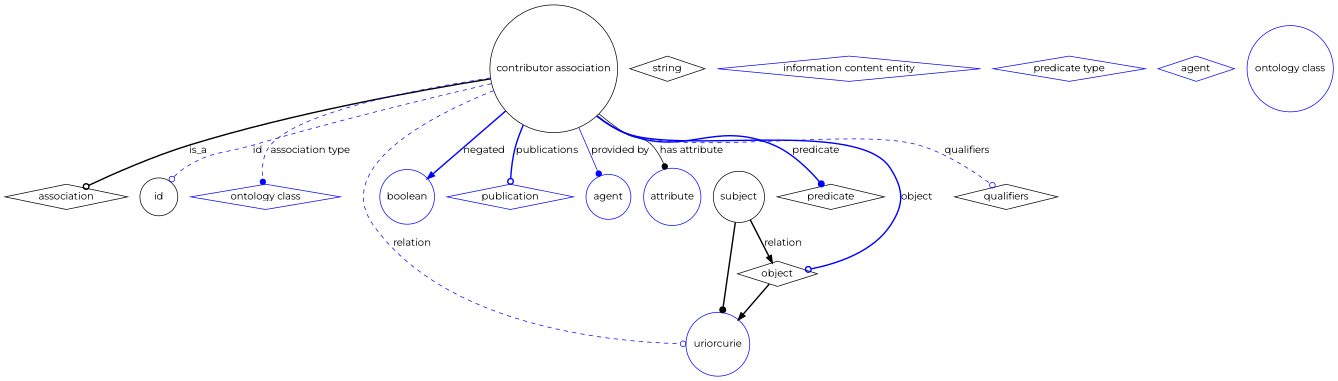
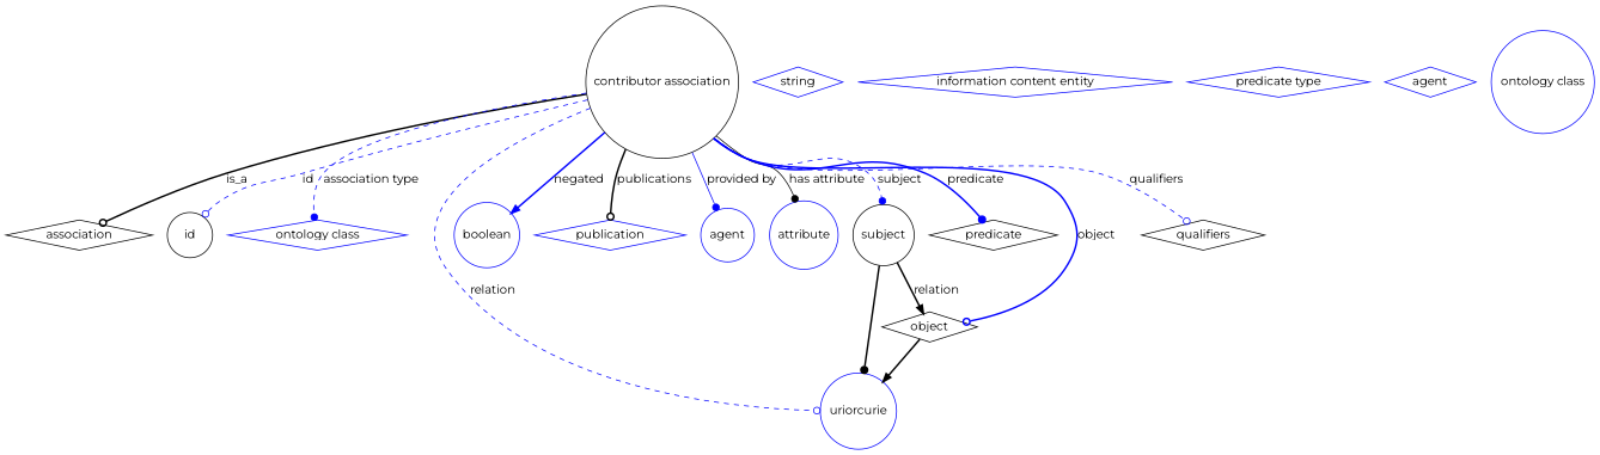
  digraph {
    fontname=Montserrat
    node [fontname=Montserrat shape=diamond color=blue]
    edge [arrowhead=odot fontname=Montserrat style=bold color=blue]
    n1 [height=0.5 label="contributor association" shape=circle width=2.5276 color=""]
    association [height=0.5 width=1.3902 color=""]
    id [height=0.5 shape=circle width=0.75 color=""]
    n4 [height=0.5 label="ontology class" width=1.7151]
    n5 [height=0.5 label=uriorcurie shape=circle width=1.2638]
    n6 [height=0.5 label=boolean shape=circle width=1.0652]
    n7 [height=0.5 label=publication width=1.3902]
    n8 [height=0.5 label=agent shape=circle width=0.83048]
    n9 [height=0.5 label=attribute shape=circle width=1.1193]
    subject [height=0.5 shape=circle width=0.99297 color=""]
    predicate [height=0.5 width=1.1916 color=""]
    object [height=0.5 width=0.9027 color=""]
    qualifiers [height=0.5 width=1.2277 color=""]
-   n14 [color=black height=0.5 label=string width=0.84854]
+   n14 [height=0.5 label=string width=0.84854]
    n15 [height=0.5 label="information content entity" width=2.8706]
    n16 [height=0.5 label="predicate type" width=1.679]
    n17 [height=0.5 label=agent width=0.83048]
    n18 [height=0.5 label="ontology class" shape=circle width=1.7151]
    n1 -> association [label=is_a color=""]
    n1 -> id [label=id style=dashed]
    n1 -> n4 [arrowhead=dot label="association type" style=dashed]
    n1 -> n5 [label=relation style=dashed]
    n1 -> n6 [arrowhead=normal label=negated]
-   n1 -> n7 [label=publications]
+   n1 -> n7 [color=black label=publications]
    n1 -> n8 [arrowhead=dot label="provided by" style=solid]
    n1 -> n9 [arrowhead=dot color=black label="has attribute" style=solid]
+   n1 -> subject [arrowhead=dot label=subject style=dashed]
    n1 -> predicate [arrowhead=dot label=predicate]
    n1 -> object [label=object]
    n1 -> qualifiers [label=qualifiers style=dashed]
    subject -> n5 [arrowhead=dot color=""]
    subject -> object [arrowhead=normal label=relation color=""]
    object -> n5 [arrowhead=normal color=""]
  }
